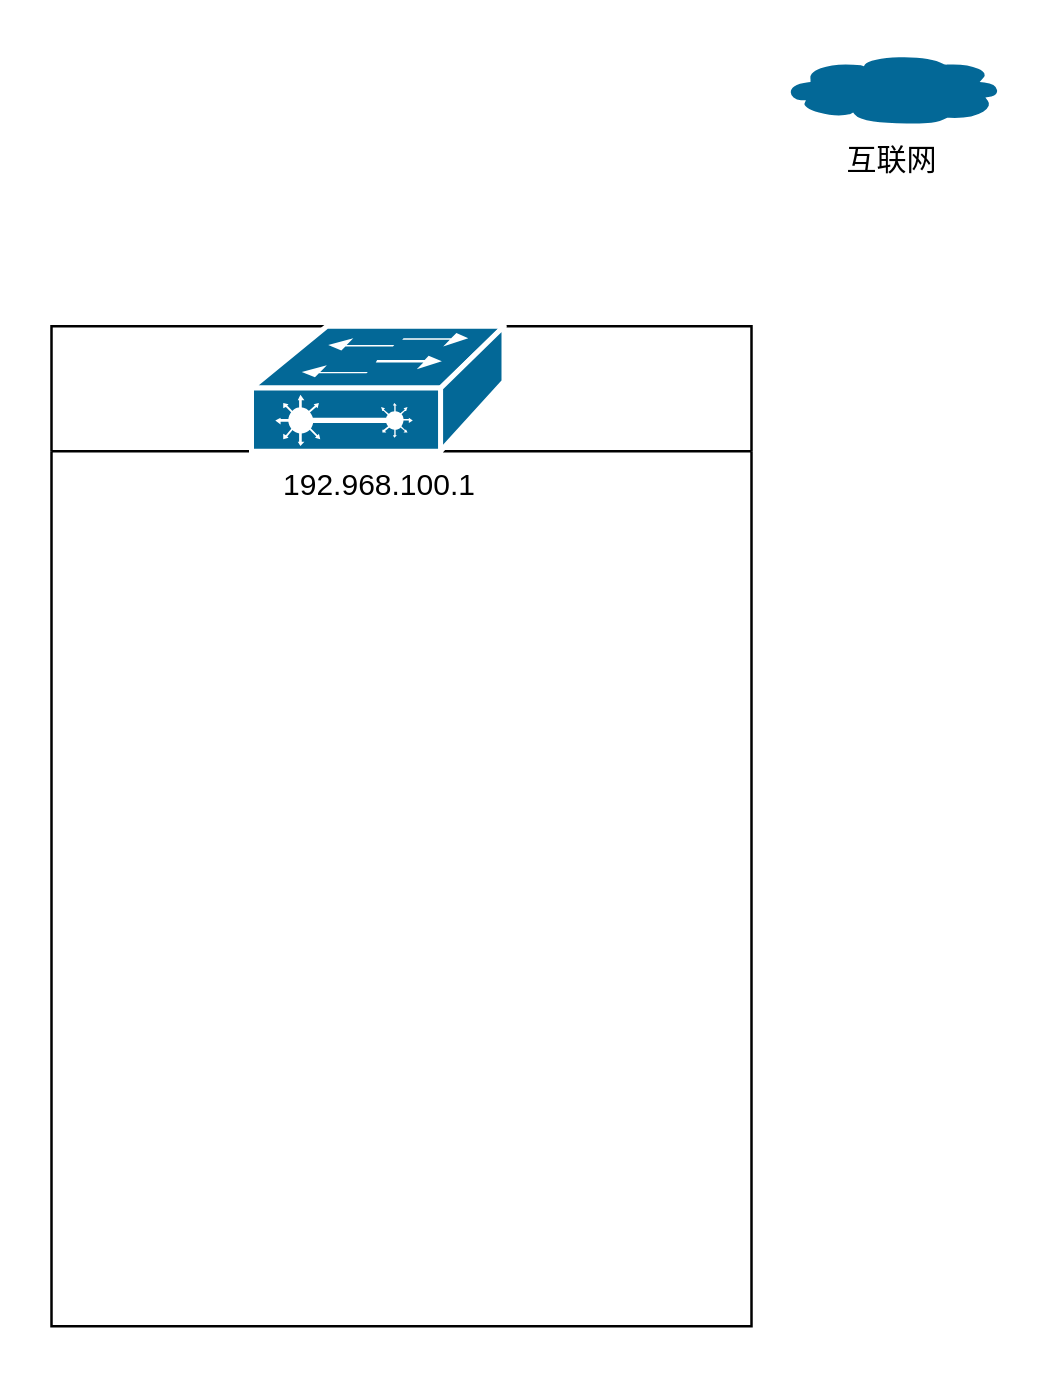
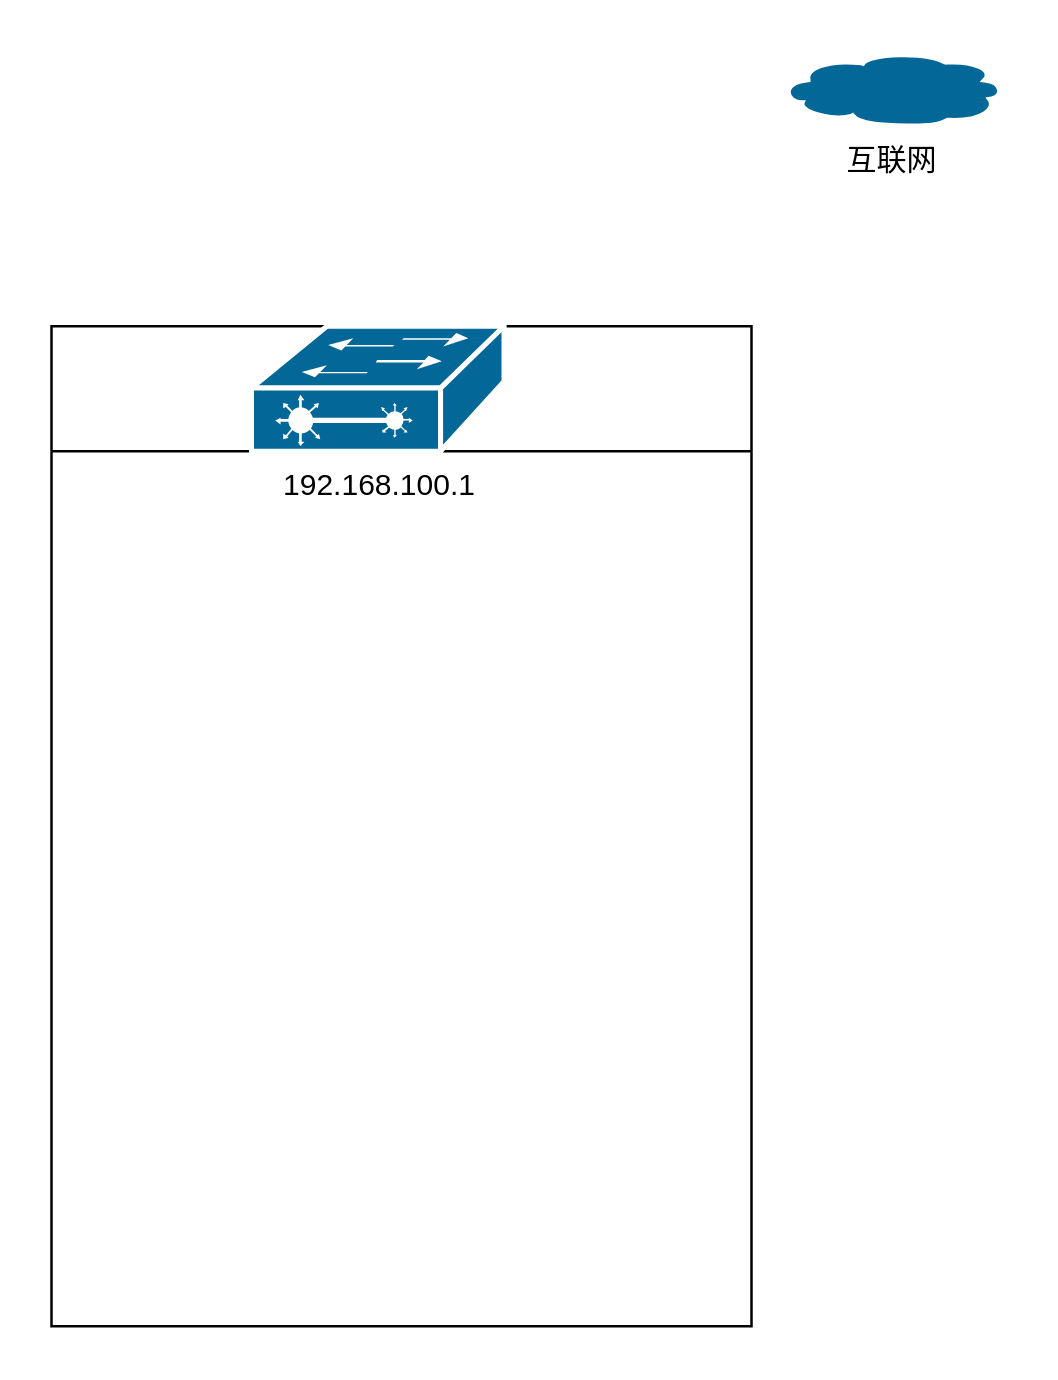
  <mxCell id="0" />
  <mxCell id="1" parent="0" />
  <mxCell id="2" value="" style="swimlane;startSize=50;" vertex="1" parent="1"><mxGeometry x="20" y="130" width="280" height="400" as="geometry" /></mxCell>
- <mxCell id="3" value="192.968.100.1" style="shape=mxgraph.cisco.switches.layer_2_remote_switch;sketch=0;html=1;pointerEvents=1;dashed=0;fillColor=#036897;strokeColor=#ffffff;strokeWidth=2;verticalLabelPosition=bottom;verticalAlign=top;align=center;outlineConnect=0;" vertex="1" parent="2"><mxGeometry x="80" width="101" height="50" as="geometry" /></mxCell>
+ <mxCell id="3" value="192.168.100.1" style="shape=mxgraph.cisco.switches.layer_2_remote_switch;sketch=0;html=1;pointerEvents=1;dashed=0;fillColor=#036897;strokeColor=#ffffff;strokeWidth=2;verticalLabelPosition=bottom;verticalAlign=top;align=center;outlineConnect=0;" vertex="1" parent="2"><mxGeometry x="80" width="101" height="50" as="geometry" /></mxCell>
  <mxCell id="4" value="互联网" style="shape=mxgraph.cisco.storage.cloud;sketch=0;html=1;pointerEvents=1;dashed=0;fillColor=#036897;strokeColor=#ffffff;strokeWidth=2;verticalLabelPosition=bottom;verticalAlign=top;align=center;outlineConnect=0;" vertex="1" parent="1"><mxGeometry x="311" y="20" width="90" height="30" as="geometry" /></mxCell>
